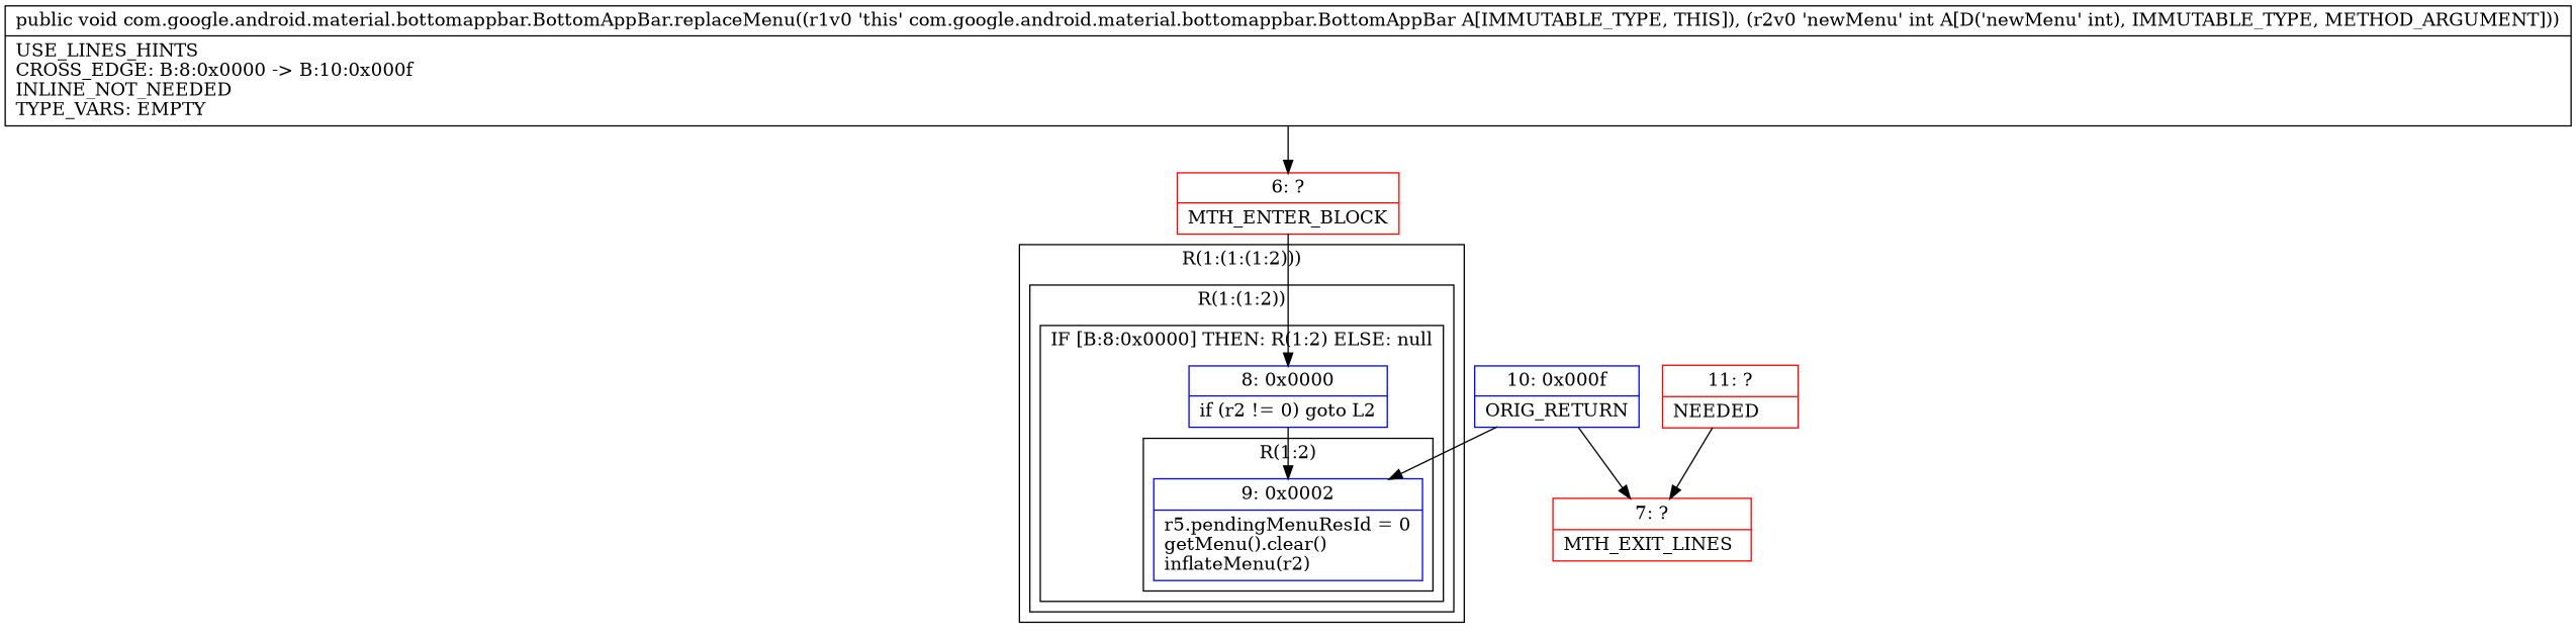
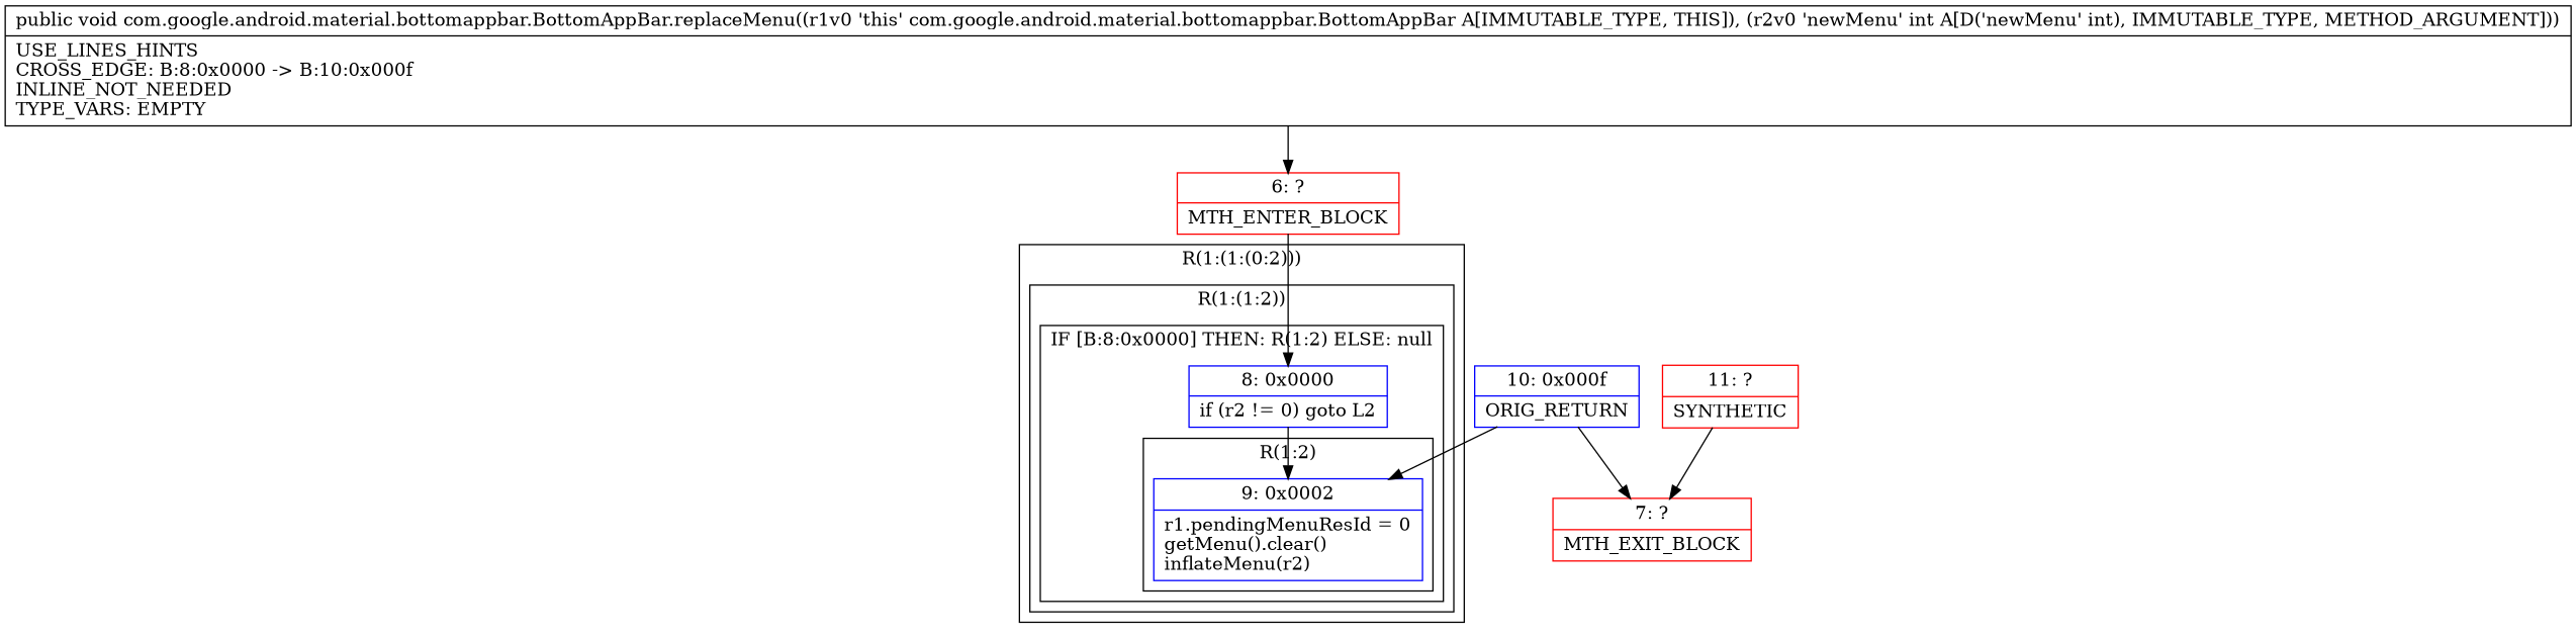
  digraph {
    node [color=blue shape=record]
-   n1 [label="{9\:\ 0x0002|r5.pendingMenuResId = 0\lgetMenu().clear()\linflateMenu(r2)\l}"]
+   n1 [label="{9\:\ 0x0002|r1.pendingMenuResId = 0\lgetMenu().clear()\linflateMenu(r2)\l}"]
    n2 [label="{8\:\ 0x0000|if (r2 != 0) goto L2\l}"]
-   n3 [color=red label="{11\:\ ?|NEEDED\l}"]
-   n4 [color=red label="{7\:\ ?|MTH_EXIT_LINES\l}"]
+   n3 [color=red label="{11\:\ ?|SYNTHETIC\l}"]
+   n4 [color=red label="{7\:\ ?|MTH_EXIT_BLOCK\l}"]
    n5 [label="{10\:\ 0x000f|ORIG_RETURN\l}"]
    n6 [color=red label="{6\:\ ?|MTH_ENTER_BLOCK\l}"]
    n7 [label="{public void com.google.android.material.bottomappbar.BottomAppBar.replaceMenu((r1v0 'this' com.google.android.material.bottomappbar.BottomAppBar A[IMMUTABLE_TYPE, THIS]), (r2v0 'newMenu' int A[D('newMenu' int), IMMUTABLE_TYPE, METHOD_ARGUMENT]))  | USE_LINES_HINTS\lCROSS_EDGE: B:8:0x0000 \-\> B:10:0x000f\lINLINE_NOT_NEEDED\lTYPE_VARS: EMPTY\l}" color=""]
    subgraph cluster_1 {
-     label="R(1:(1:(1:2)))"
+     label="R(1:(1:(0:2)))"
      subgraph cluster_2 {
        label="R(1:(1:2))"
        subgraph cluster_3 {
          label="IF [B:8:0x0000] THEN: R(1:2) ELSE: null"
          n2
          subgraph cluster_4 {
            label="R(1:2)"
            n1
          }
        }
      }
    }
    n2 -> n1
    n3 -> n4
    n5 -> n1
    n5 -> n4
    n6 -> n2
    n7 -> n6
  }
